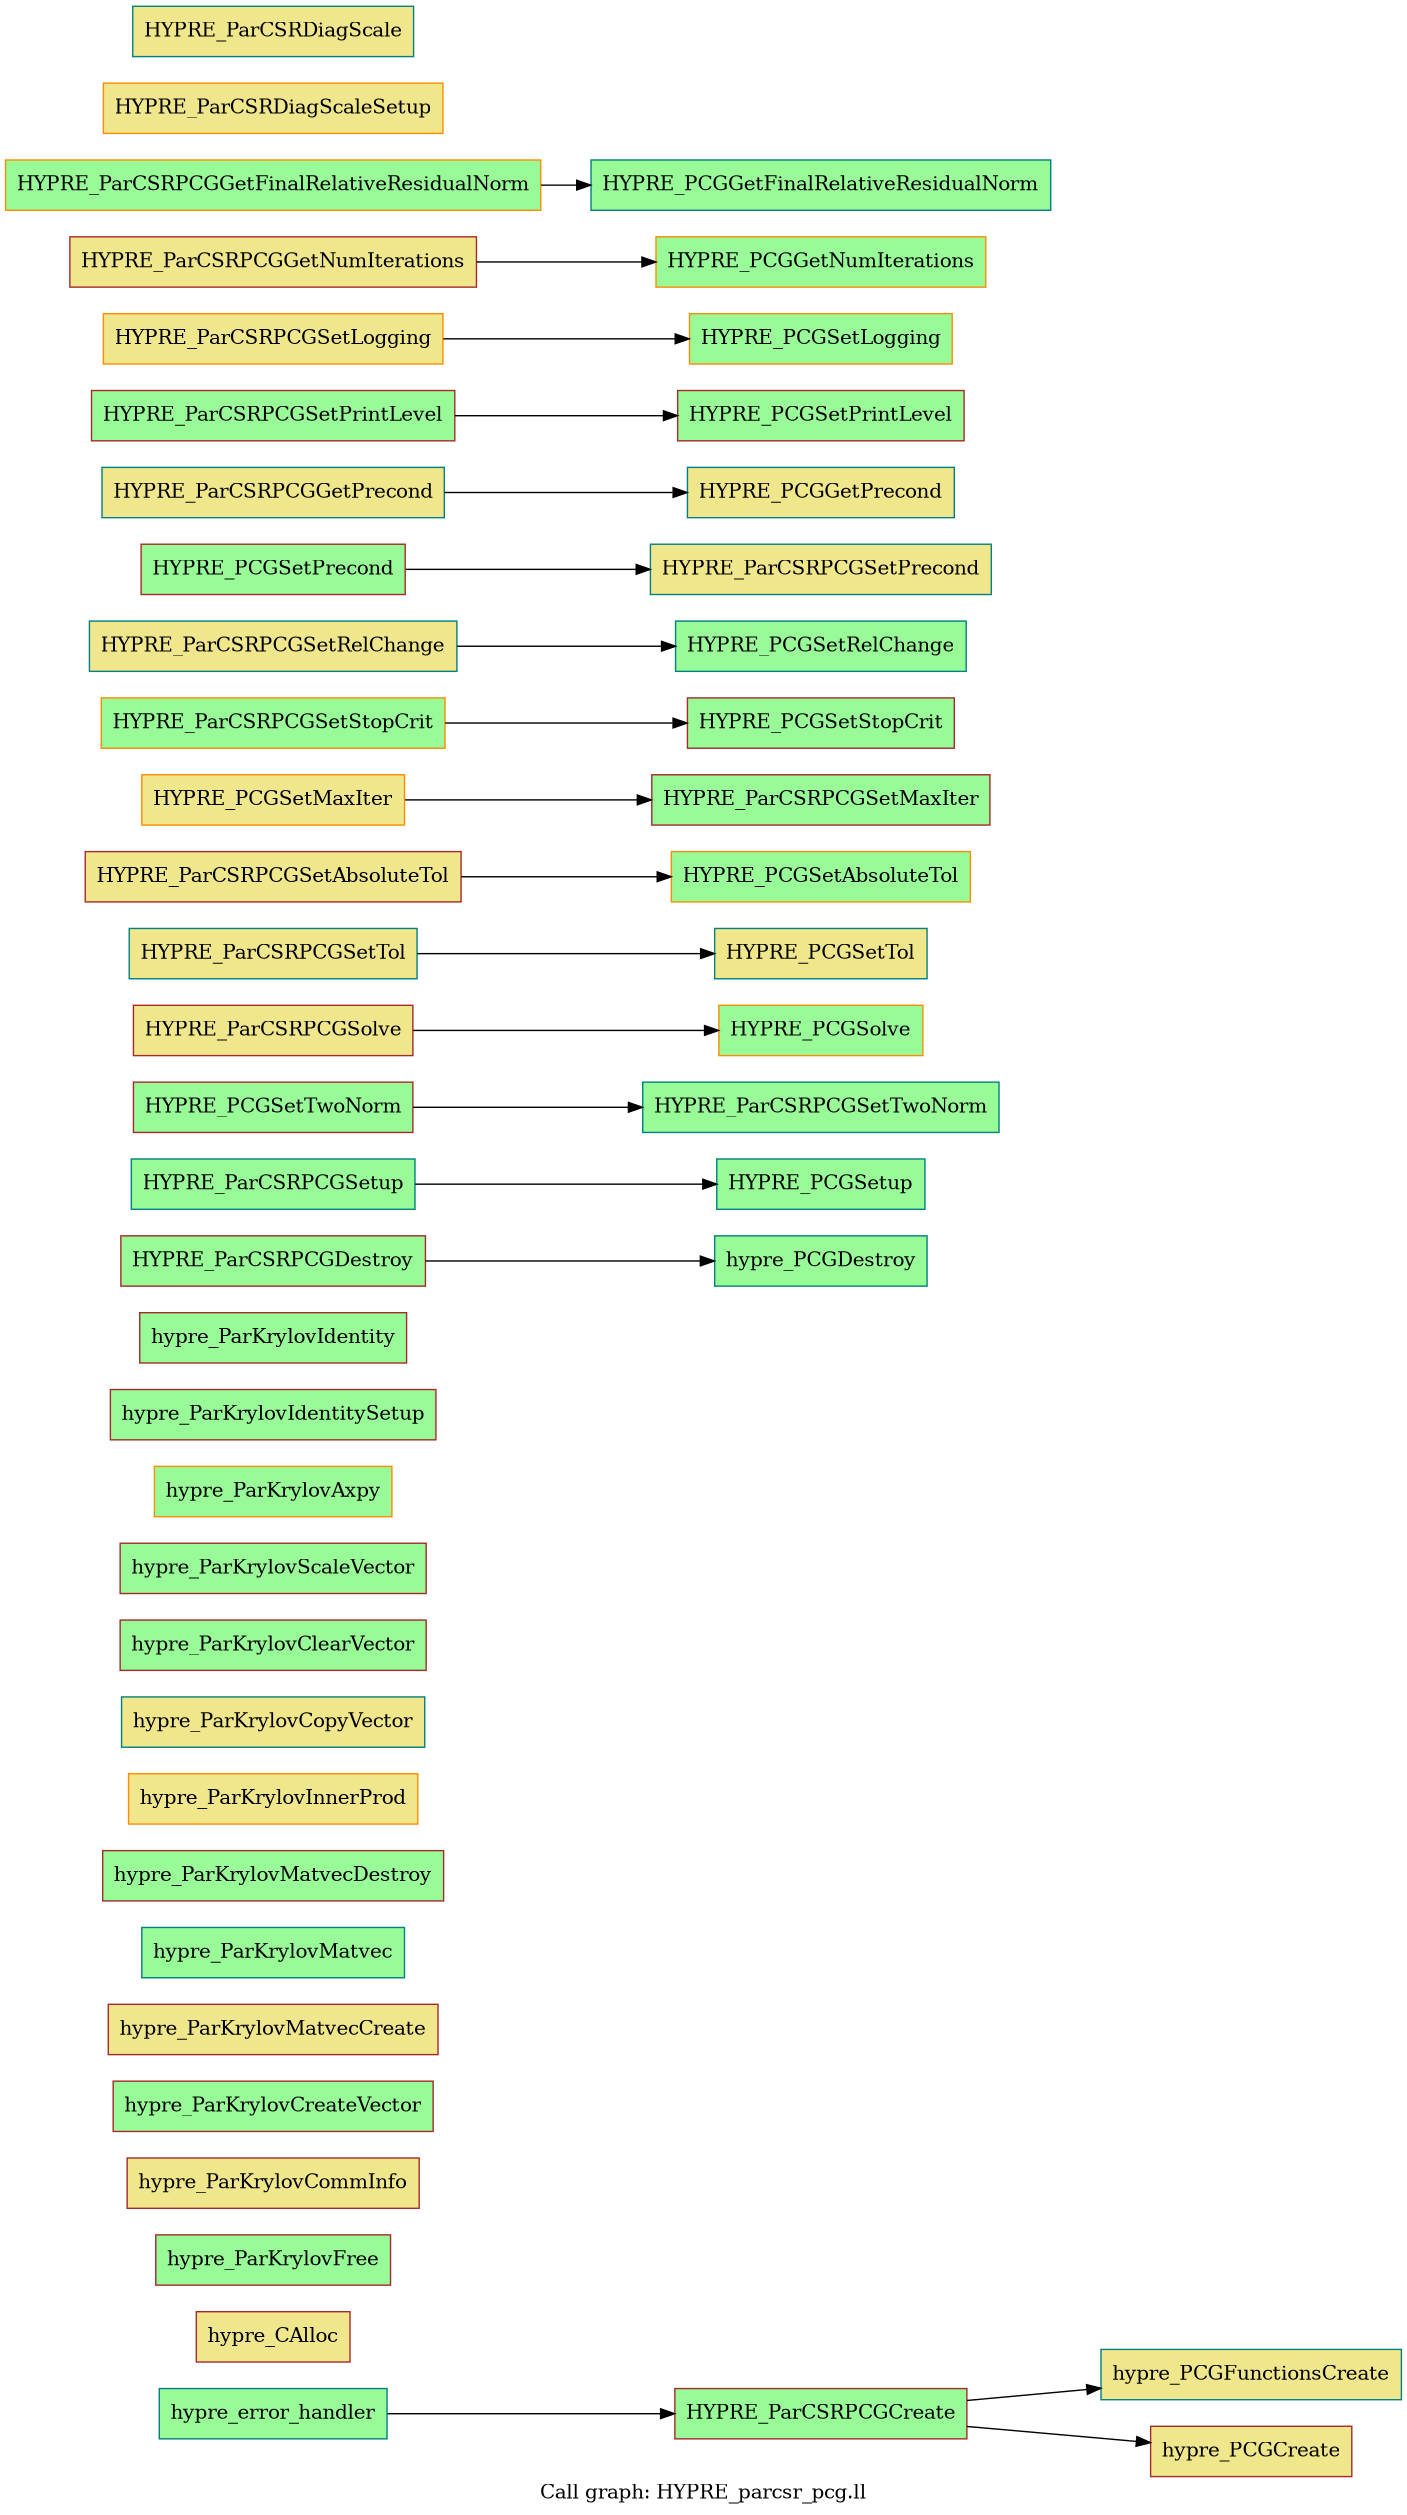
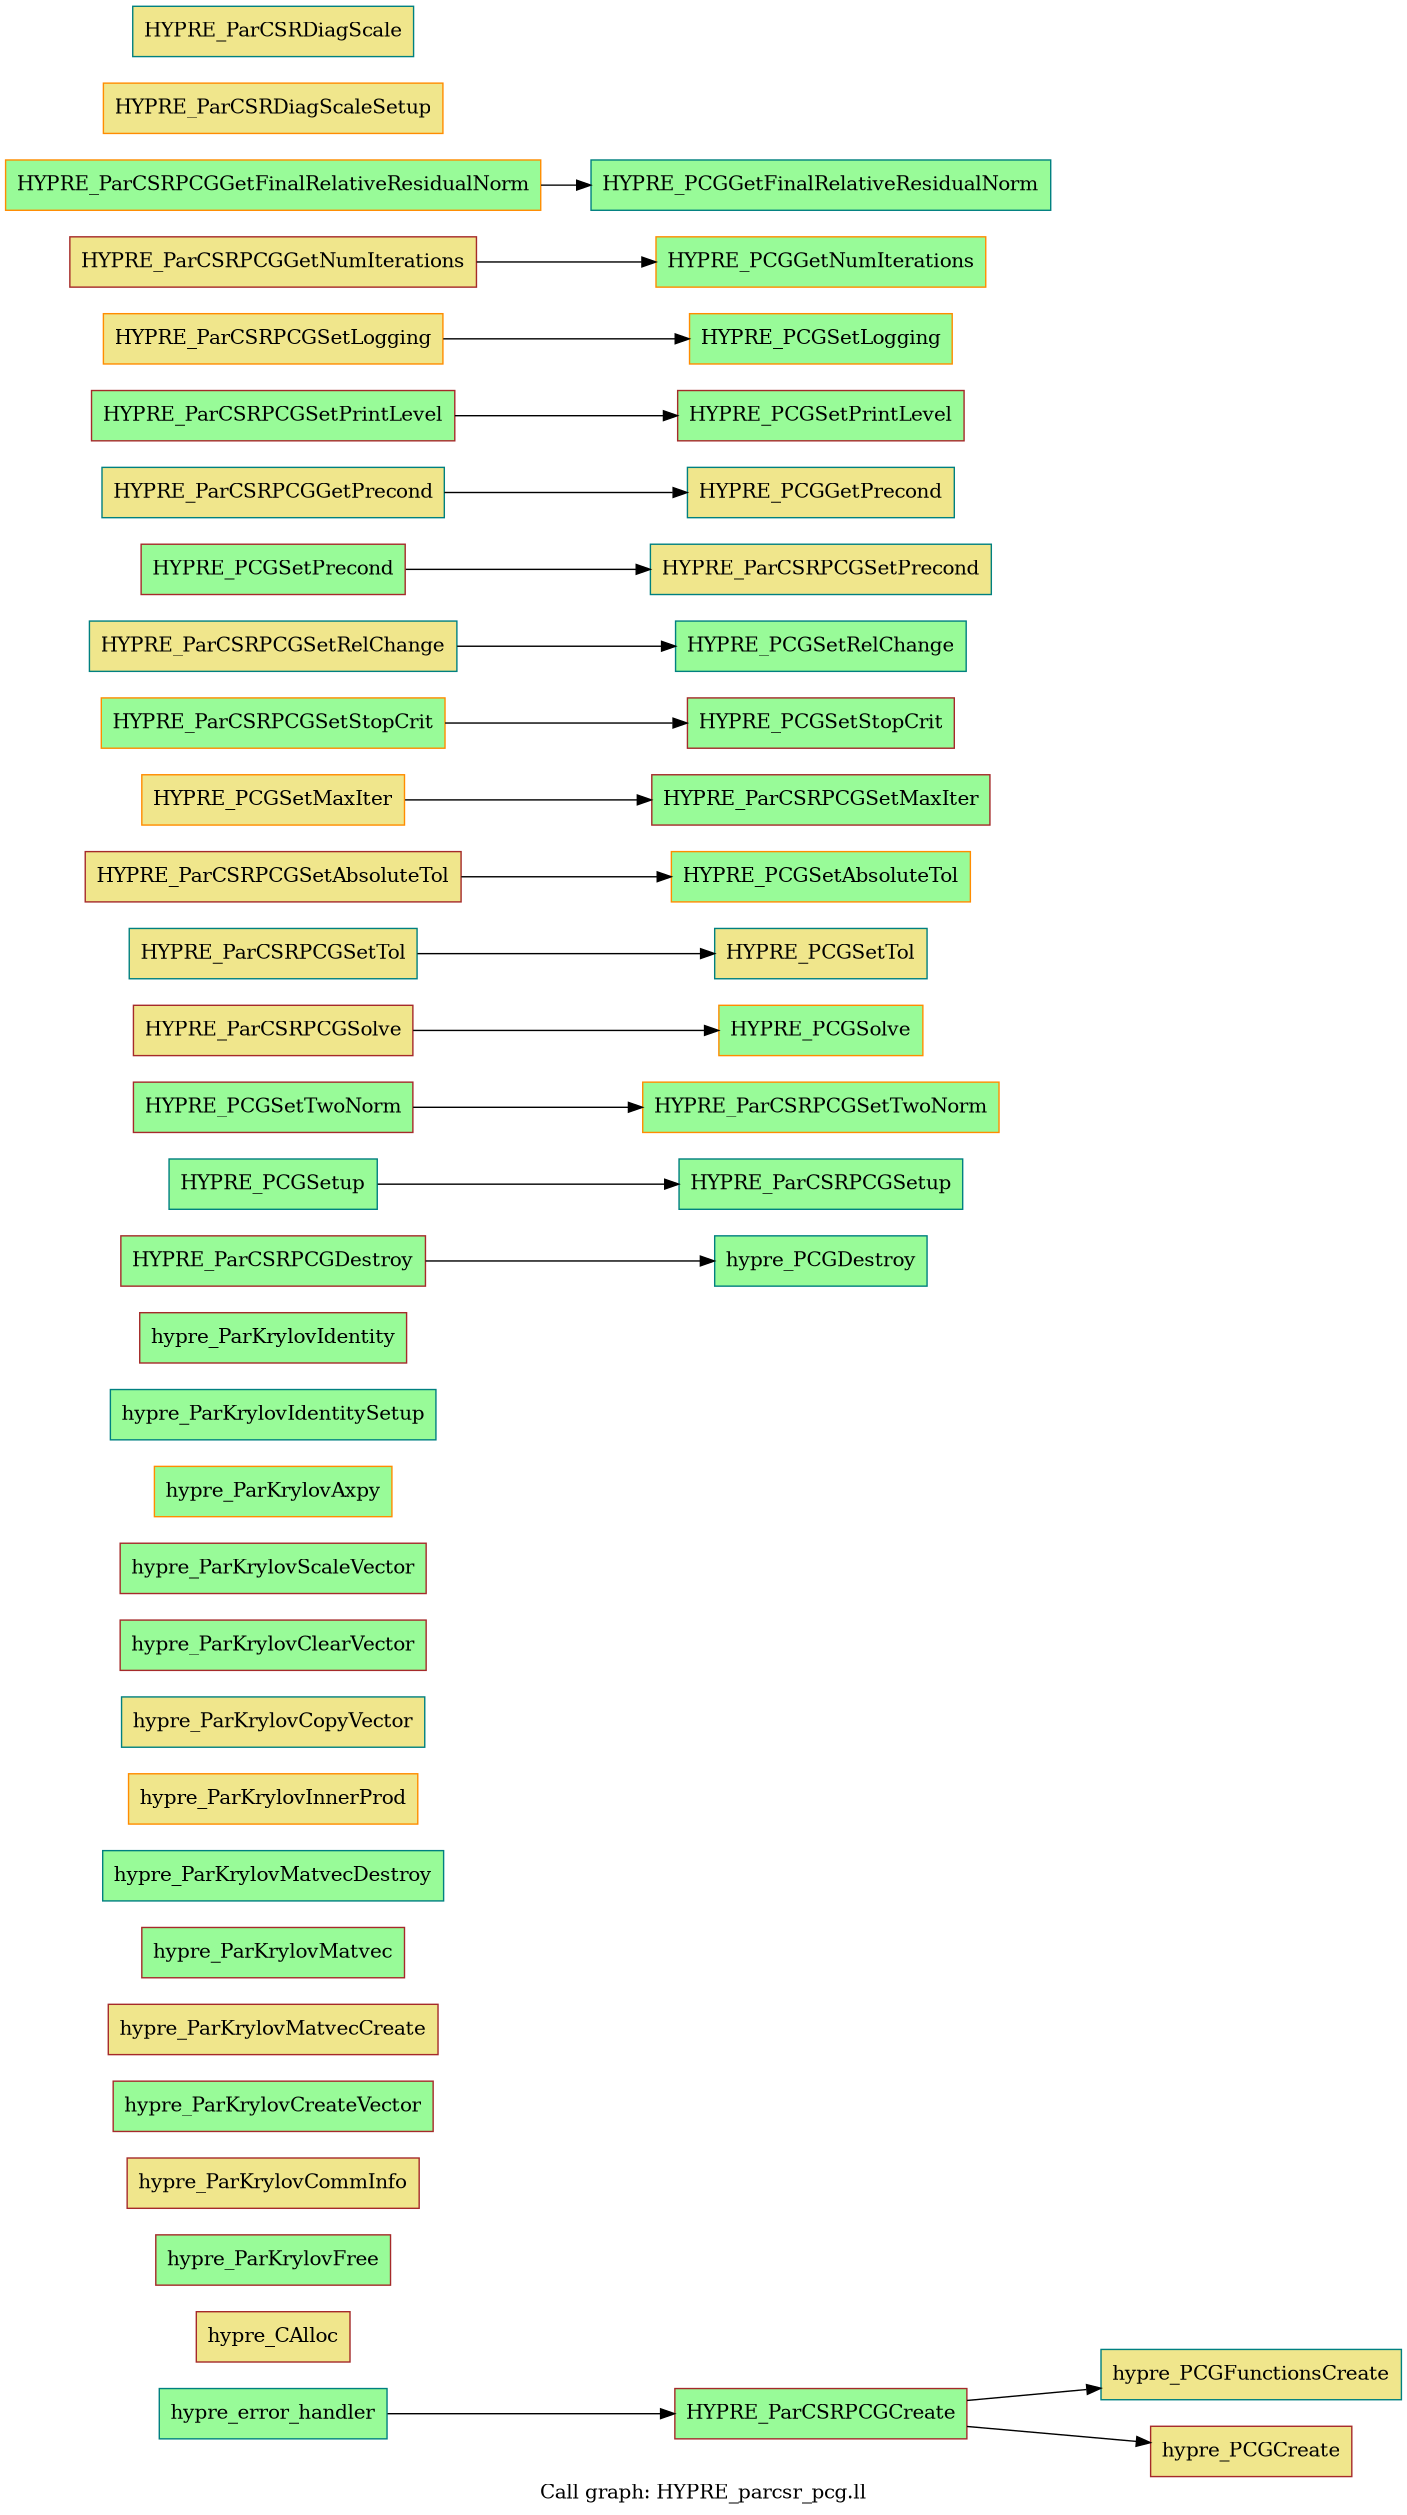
  digraph {
    label="Call graph: HYPRE_parcsr_pcg.ll"
    rankdir=LR
    node [color=brown fillcolor=palegreen shape=record style=filled]
    n1 [label="{HYPRE_ParCSRPCGCreate}"]
    n2 [color=teal fillcolor=khaki label="{hypre_PCGFunctionsCreate}"]
    n3 [fillcolor=khaki label="{hypre_PCGCreate}"]
    n4 [color=teal label="{hypre_error_handler}"]
    n5 [fillcolor=khaki label="{hypre_CAlloc}"]
    n6 [label="{hypre_ParKrylovFree}"]
    n7 [fillcolor=khaki label="{hypre_ParKrylovCommInfo}"]
    n8 [label="{hypre_ParKrylovCreateVector}"]
    n9 [fillcolor=khaki label="{hypre_ParKrylovMatvecCreate}"]
-   n10 [color=teal label="{hypre_ParKrylovMatvec}"]
-   n11 [label="{hypre_ParKrylovMatvecDestroy}"]
+   n10 [label="{hypre_ParKrylovMatvec}"]
+   n11 [color=teal label="{hypre_ParKrylovMatvecDestroy}"]
    n12 [color=darkorange fillcolor=khaki label="{hypre_ParKrylovInnerProd}"]
    n13 [color=teal fillcolor=khaki label="{hypre_ParKrylovCopyVector}"]
    n14 [label="{hypre_ParKrylovClearVector}"]
    n15 [label="{hypre_ParKrylovScaleVector}"]
    n16 [color=darkorange label="{hypre_ParKrylovAxpy}"]
-   n17 [label="{hypre_ParKrylovIdentitySetup}"]
+   n17 [color=teal label="{hypre_ParKrylovIdentitySetup}"]
    n18 [label="{hypre_ParKrylovIdentity}"]
    n19 [label="{HYPRE_ParCSRPCGDestroy}"]
    n20 [color=teal label="{hypre_PCGDestroy}"]
    n21 [color=teal label="{HYPRE_ParCSRPCGSetup}"]
    n22 [color=teal label="{HYPRE_PCGSetup}"]
-   n23 [color=teal label="{HYPRE_ParCSRPCGSetTwoNorm}"]
+   n23 [color=darkorange label="{HYPRE_ParCSRPCGSetTwoNorm}"]
    n24 [label="{HYPRE_PCGSetTwoNorm}"]
    n25 [fillcolor=khaki label="{HYPRE_ParCSRPCGSolve}"]
    n26 [color=darkorange label="{HYPRE_PCGSolve}"]
    n27 [color=teal fillcolor=khaki label="{HYPRE_ParCSRPCGSetTol}"]
    n28 [color=teal fillcolor=khaki label="{HYPRE_PCGSetTol}"]
    n29 [fillcolor=khaki label="{HYPRE_ParCSRPCGSetAbsoluteTol}"]
    n30 [color=darkorange label="{HYPRE_PCGSetAbsoluteTol}"]
    n31 [label="{HYPRE_ParCSRPCGSetMaxIter}"]
    n32 [color=darkorange fillcolor=khaki label="{HYPRE_PCGSetMaxIter}"]
    n33 [color=darkorange label="{HYPRE_ParCSRPCGSetStopCrit}"]
    n34 [label="{HYPRE_PCGSetStopCrit}"]
    n35 [color=teal fillcolor=khaki label="{HYPRE_ParCSRPCGSetRelChange}"]
    n36 [color=teal label="{HYPRE_PCGSetRelChange}"]
    n37 [color=teal fillcolor=khaki label="{HYPRE_ParCSRPCGSetPrecond}"]
    n38 [label="{HYPRE_PCGSetPrecond}"]
    n39 [color=teal fillcolor=khaki label="{HYPRE_ParCSRPCGGetPrecond}"]
    n40 [color=teal fillcolor=khaki label="{HYPRE_PCGGetPrecond}"]
    n41 [label="{HYPRE_ParCSRPCGSetPrintLevel}"]
    n42 [label="{HYPRE_PCGSetPrintLevel}"]
    n43 [color=darkorange fillcolor=khaki label="{HYPRE_ParCSRPCGSetLogging}"]
    n44 [color=darkorange label="{HYPRE_PCGSetLogging}"]
    n45 [fillcolor=khaki label="{HYPRE_ParCSRPCGGetNumIterations}"]
    n46 [color=darkorange label="{HYPRE_PCGGetNumIterations}"]
    n47 [color=darkorange label="{HYPRE_ParCSRPCGGetFinalRelativeResidualNorm}"]
    n48 [color=teal label="{HYPRE_PCGGetFinalRelativeResidualNorm}"]
    n49 [color=darkorange fillcolor=khaki label="{HYPRE_ParCSRDiagScaleSetup}"]
    n50 [color=teal fillcolor=khaki label="{HYPRE_ParCSRDiagScale}"]
    n1 -> n2
    n1 -> n3
    n4 -> n1
    n19 -> n20
-   n21 -> n22
+   n22 -> n21
    n24 -> n23
    n25 -> n26
    n27 -> n28
    n29 -> n30
    n32 -> n31
    n33 -> n34
    n35 -> n36
    n38 -> n37
    n39 -> n40
    n41 -> n42
    n43 -> n44
    n45 -> n46
    n47 -> n48
  }
